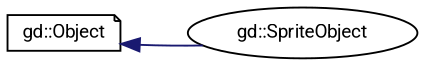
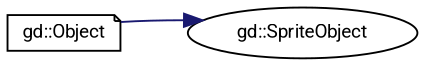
  digraph {
    rankdir=LR
    fontname=Roboto
    node [color=black fillcolor=white fontname=Roboto fontsize=10 style=filled]
    n1 [height=0.2 label="gd::Object" shape=note width=0.4]
    n2 [height=0.2 label="gd::SpriteObject" shape=ellipse width=0.4]
-   n1 -> n2 [color=midnightblue dir=back fontname=Roboto fontsize=10 labelfontname=Helvetica labelfontsize=10 style=solid]
+   n2 -> n1 [color=midnightblue dir=back fontname=Roboto fontsize=10 labelfontname=Helvetica labelfontsize=10 style=solid]
  }
